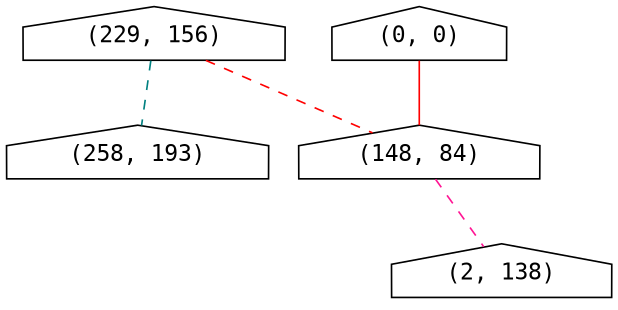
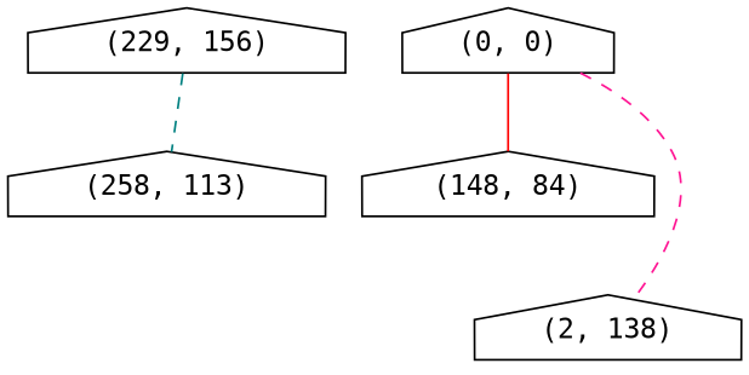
  graph {
    fontname="DejaVu Sans Mono"
    node [fontname="DejaVu Sans Mono" shape=house]
    edge [color=red fontname="DejaVu Sans Mono" style=dashed weight=1]
    n1 [label="(229, 156)"]
    "(148, 84)"
-   "(258, 193)"
+   "(258, 193)" [label="(258, 113)"]
    n4 [label="(2, 138)"]
    "(0, 0)"
-   n1 -- "(148, 84)"
    n1 -- "(258, 193)" [color=teal]
-   "(148, 84)" -- n4 [color=deeppink]
+   "(0, 0)" -- n4 [color=deeppink]
    "(0, 0)" -- "(148, 84)" [style=solid weight=4]
  }
